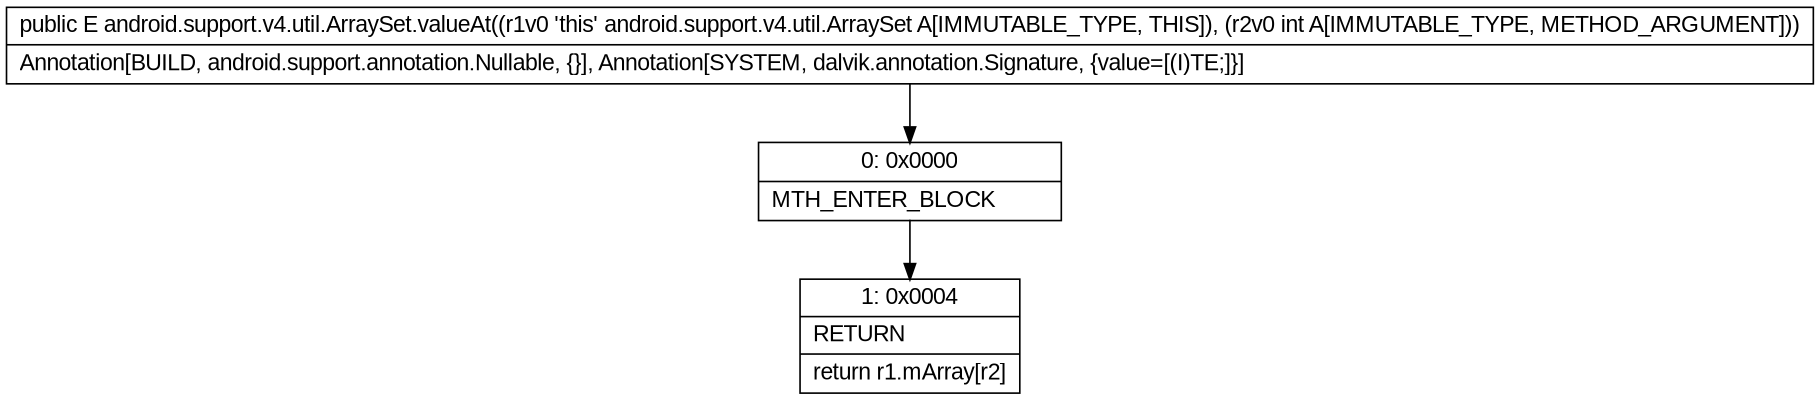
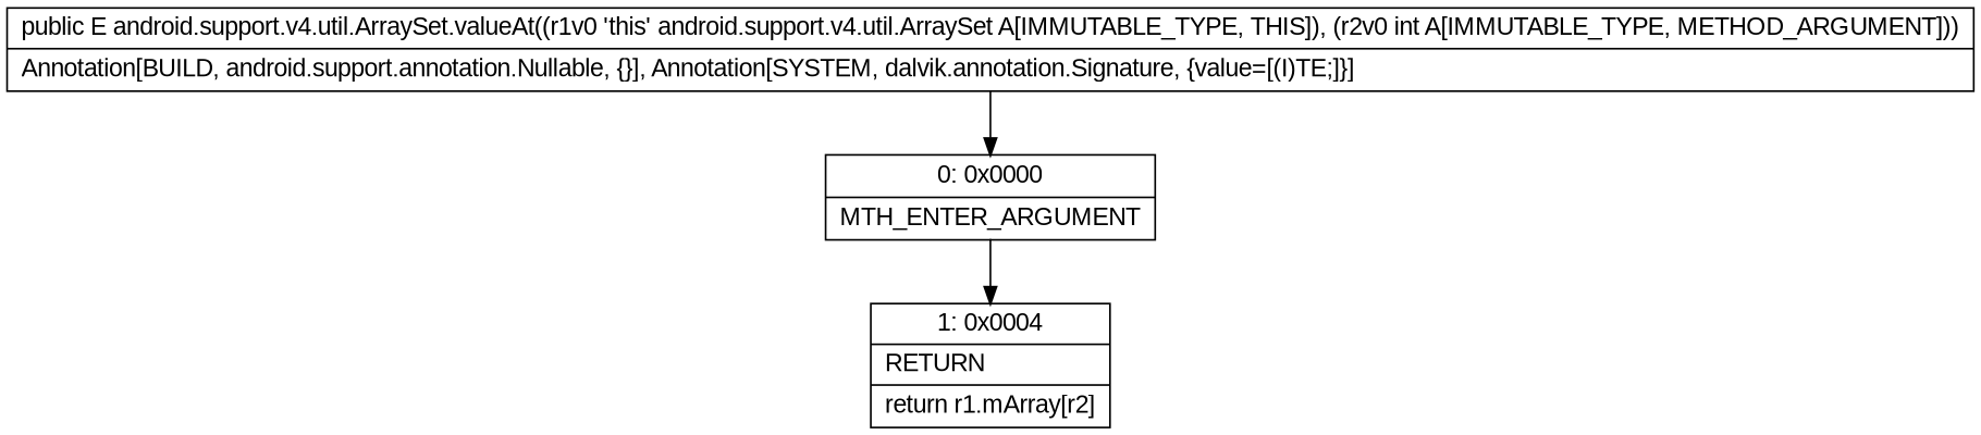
  digraph {
    fontname="Liberation Sans"
    node [shape=record fontname="Liberation Sans"]
    edge [fontname="Liberation Sans"]
-   n1 [label="{0\:\ 0x0000|MTH_ENTER_BLOCK\l}"]
+   n1 [label="{0\:\ 0x0000|MTH_ENTER_ARGUMENT\l}"]
    n2 [label="{1\:\ 0x0004|RETURN\l|return r1.mArray[r2]\l}"]
    n3 [label="{public E android.support.v4.util.ArraySet.valueAt((r1v0 'this' android.support.v4.util.ArraySet A[IMMUTABLE_TYPE, THIS]), (r2v0 int A[IMMUTABLE_TYPE, METHOD_ARGUMENT]))  | Annotation[BUILD, android.support.annotation.Nullable, \{\}], Annotation[SYSTEM, dalvik.annotation.Signature, \{value=[(I)TE;]\}]\l}"]
    n1 -> n2
    n3 -> n1
  }
